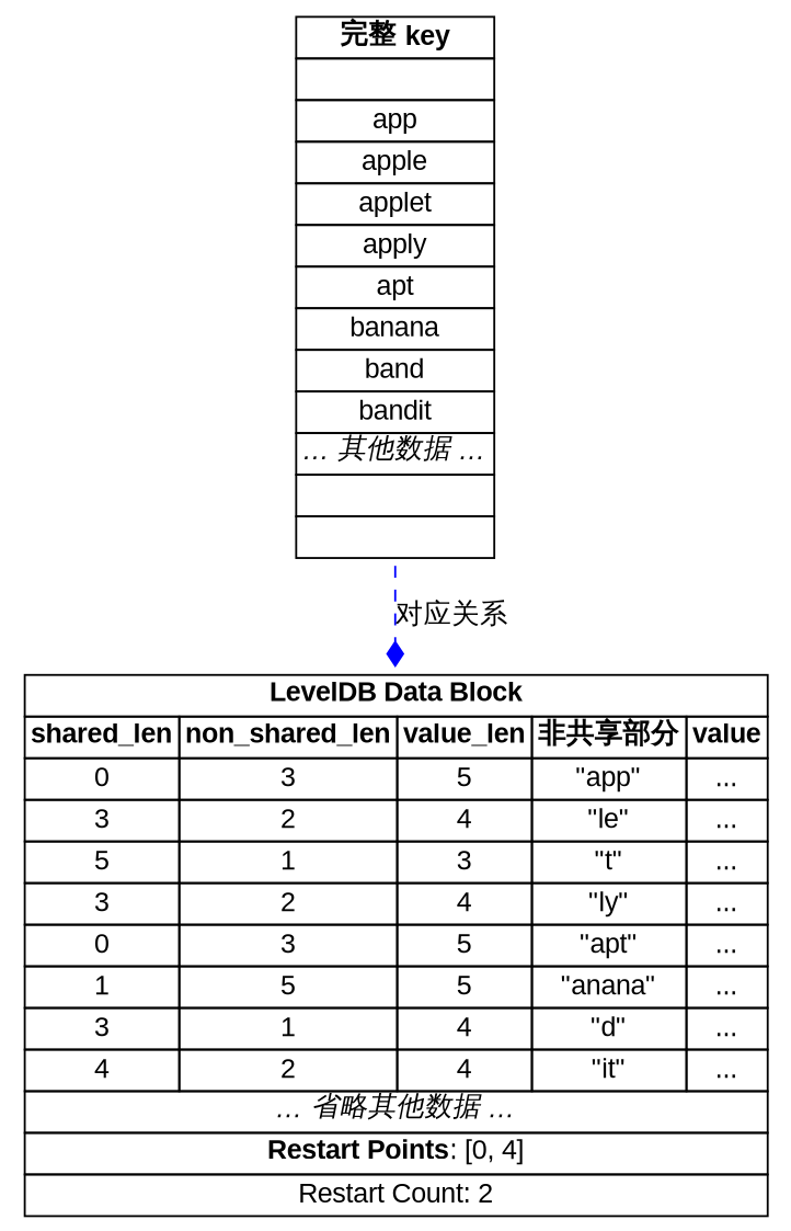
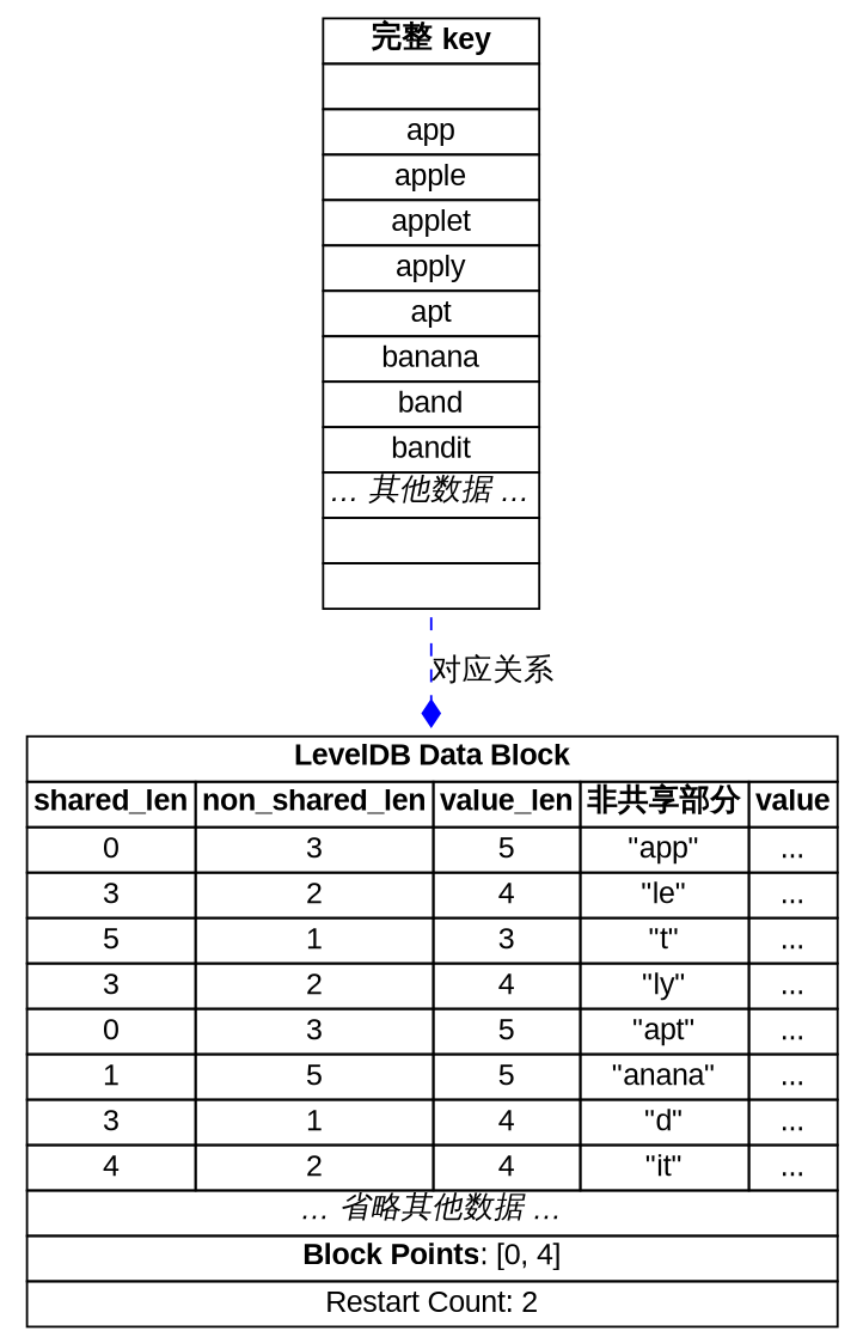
  digraph {
    rankdir=TB
    node [fontname=Arial shape=plaintext]
    n1 [label=<     <TABLE BORDER="0" CELLBORDER="1" CELLSPACING="0">       <TR><TD><B>完整 key</B></TD></TR>       <TR><TD><I> </I></TD></TR>       <TR><TD>app</TD></TR>       <TR><TD>apple</TD></TR>       <TR><TD>applet</TD></TR>       <TR><TD>apply</TD></TR>       <TR><TD>apt</TD></TR>       <TR><TD>banana</TD></TR>       <TR><TD>band</TD></TR>       <TR><TD>bandit</TD></TR>       <TR><TD COLSPAN="1"><I>… 其他数据 …</I></TD></TR>       <TR><TD COLSPAN="1"> </TD></TR>       <TR><TD COLSPAN="1"> </TD></TR>     </TABLE>     >]
-   n2 [label=<     <TABLE BORDER="0" CELLBORDER="1" CELLSPACING="0">       <TR><TD COLSPAN="5"><B>LevelDB Data Block</B></TD></TR>       <TR>         <TD><B>shared_len</B></TD>         <TD><B>non_shared_len</B></TD>         <TD><B>value_len</B></TD>         <TD><B>非共享部分</B></TD>         <TD><B>value</B></TD>       </TR>        <!-- Restart 0 -->       <TR><TD>0</TD><TD>3</TD><TD>5</TD><TD>"app"</TD><TD>...</TD></TR>       <TR><TD>3</TD><TD>2</TD><TD>4</TD><TD>"le"</TD><TD>...</TD></TR>       <TR><TD>5</TD><TD>1</TD><TD>3</TD><TD>"t"</TD><TD>...</TD></TR>       <TR><TD>3</TD><TD>2</TD><TD>4</TD><TD>"ly"</TD><TD>...</TD></TR>        <!-- Restart 1 -->       <TR><TD>0</TD><TD>3</TD><TD>5</TD><TD>"apt"</TD><TD>...</TD></TR>       <TR><TD>1</TD><TD>5</TD><TD>5</TD><TD>"anana"</TD><TD>...</TD></TR>       <TR><TD>3</TD><TD>1</TD><TD>4</TD><TD>"d"</TD><TD>...</TD></TR>       <TR><TD>4</TD><TD>2</TD><TD>4</TD><TD>"it"</TD><TD>...</TD></TR>        <TR><TD COLSPAN="5"><I>… 省略其他数据 …</I></TD></TR>        <!-- 尾部 restart 数组 -->       <TR><TD COLSPAN="5"><B>Restart Points</B>: [0, 4]</TD></TR>       <TR><TD COLSPAN="5">Restart Count: 2</TD></TR>     </TABLE>     >]
+   n2 [label=<     <TABLE BORDER="0" CELLBORDER="1" CELLSPACING="0">       <TR><TD COLSPAN="5"><B>LevelDB Data Block</B></TD></TR>       <TR>         <TD><B>shared_len</B></TD>         <TD><B>non_shared_len</B></TD>         <TD><B>value_len</B></TD>         <TD><B>非共享部分</B></TD>         <TD><B>value</B></TD>       </TR>        <!-- Restart 0 -->       <TR><TD>0</TD><TD>3</TD><TD>5</TD><TD>"app"</TD><TD>...</TD></TR>       <TR><TD>3</TD><TD>2</TD><TD>4</TD><TD>"le"</TD><TD>...</TD></TR>       <TR><TD>5</TD><TD>1</TD><TD>3</TD><TD>"t"</TD><TD>...</TD></TR>       <TR><TD>3</TD><TD>2</TD><TD>4</TD><TD>"ly"</TD><TD>...</TD></TR>        <!-- Restart 1 -->       <TR><TD>0</TD><TD>3</TD><TD>5</TD><TD>"apt"</TD><TD>...</TD></TR>       <TR><TD>1</TD><TD>5</TD><TD>5</TD><TD>"anana"</TD><TD>...</TD></TR>       <TR><TD>3</TD><TD>1</TD><TD>4</TD><TD>"d"</TD><TD>...</TD></TR>       <TR><TD>4</TD><TD>2</TD><TD>4</TD><TD>"it"</TD><TD>...</TD></TR>        <TR><TD COLSPAN="5"><I>… 省略其他数据 …</I></TD></TR>        <!-- 尾部 restart 数组 -->       <TR><TD COLSPAN="5"><B>Block Points</B>: [0, 4]</TD></TR>       <TR><TD COLSPAN="5">Restart Count: 2</TD></TR>     </TABLE>     >]
    n1 -> n2 [color=blue label="对应关系" style=dashed arrowhead=diamond]
  }
